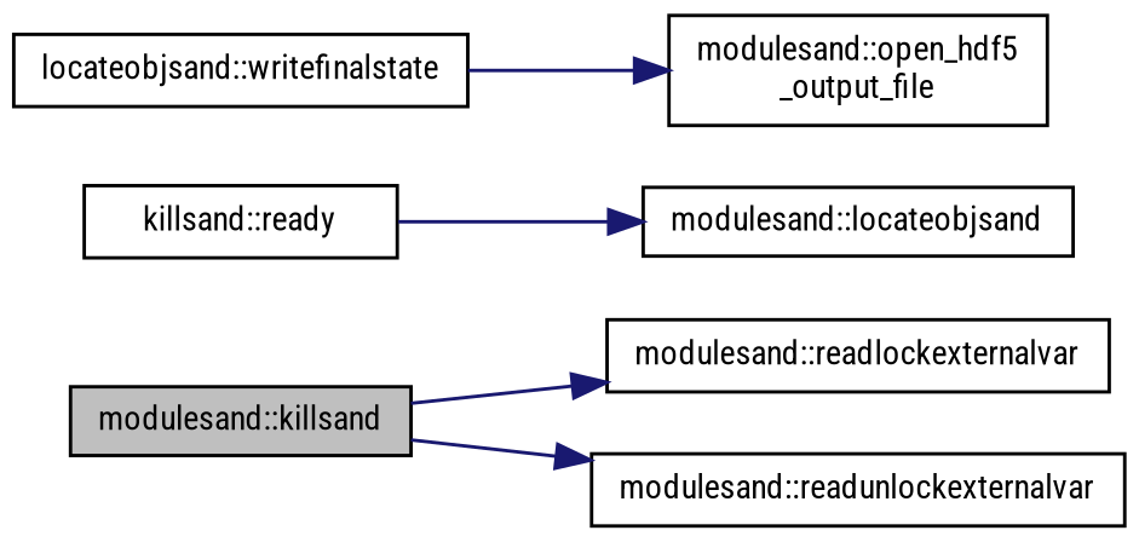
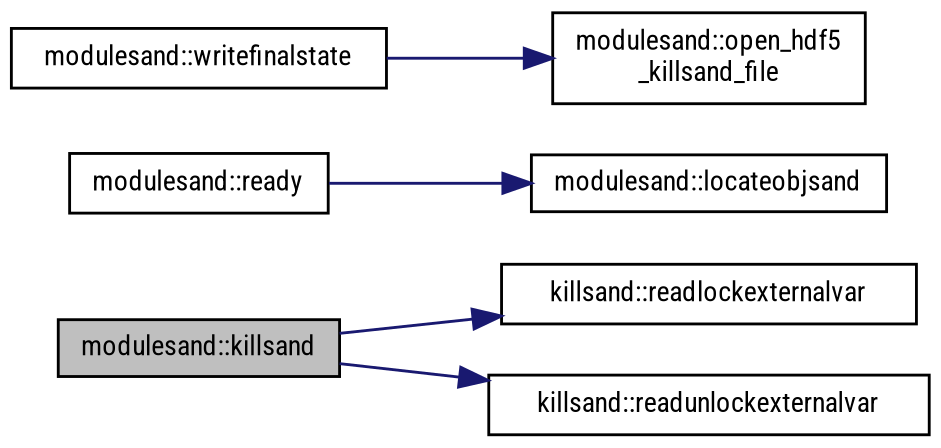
  digraph {
    fontname="Roboto Condensed"
    rankdir=LR
    node [color=black fillcolor=white fontname="Roboto Condensed" fontsize=10 shape=record style=filled]
    edge [color=midnightblue fontname="Roboto Condensed" fontsize=10 labelfontname=Helvetica labelfontsize=10 style=solid]
    n1 [fillcolor=grey75 fontcolor=black height=0.2 label="modulesand::killsand" width=0.4]
-   n2 [height=0.2 label="modulesand::readlockexternalvar" width=0.4]
-   n3 [height=0.2 label="modulesand::readunlockexternalvar" width=0.4]
-   n4 [height=0.2 label="killsand::ready" width=0.4]
+   n2 [height=0.2 label="killsand::readlockexternalvar" width=0.4]
+   n3 [height=0.2 label="killsand::readunlockexternalvar" width=0.4]
+   n4 [height=0.2 label="modulesand::ready" width=0.4]
    n5 [height=0.2 label="modulesand::locateobjsand" width=0.4]
-   n6 [height=0.2 label="locateobjsand::writefinalstate" width=0.4]
-   n7 [height=0.2 label="modulesand::open_hdf5\l_output_file" width=0.4]
+   n6 [height=0.2 label="modulesand::writefinalstate" width=0.4]
+   n7 [height=0.2 label="modulesand::open_hdf5\l_killsand_file" width=0.4]
    n1 -> n2
    n1 -> n3
    n4 -> n5
    n6 -> n7
  }
